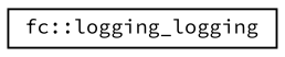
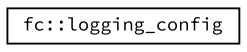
  digraph {
    rankdir=LR
    fontname="Source Code Pro"
-   n1 [color=black fillcolor=white fontname="Source Code Pro" fontsize=10 height=0.2 label="fc::logging_logging" shape=record style=filled width=0.4]
+   n1 [color=black fillcolor=white fontname="Source Code Pro" fontsize=10 height=0.2 label="fc::logging_config" shape=record style=filled width=0.4]
  }
